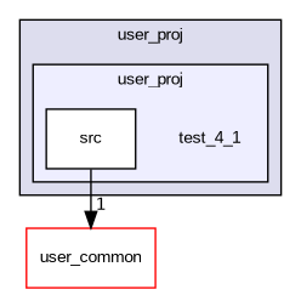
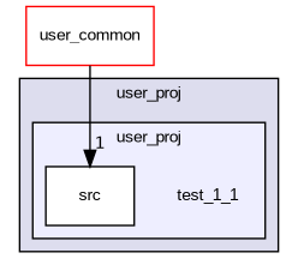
  digraph {
    compound=true
    fontname="Liberation Sans"
    node [fontname="Liberation Sans" fontsize=10 shape=box fillcolor=white style=filled]
-   n1 [label=test_4_1 shape=plaintext fillcolor="" style=""]
+   n1 [label=test_1_1 shape=plaintext fillcolor="" style=""]
    n2 [label=src]
    n3 [color=red label=user_common]
    subgraph cluster_1 {
      bgcolor="#ddddee"
      fontsize=10
      label=user_proj
      pencolor=black
      subgraph cluster_2 {
        bgcolor="#eeeeff"
        fontsize=10
        pencolor=black
        n1
        n2
      }
    }
-   n2 -> n3 [headlabel=1 labeldistance=1.5 labelfontname=Helvetica labelfontsize=10 fontname="Liberation Sans"]
+   n3 -> n2 [headlabel=1 labeldistance=1.5 labelfontname=Helvetica labelfontsize=10 fontname="Liberation Sans"]
  }
